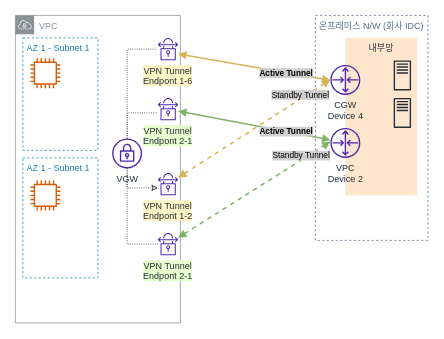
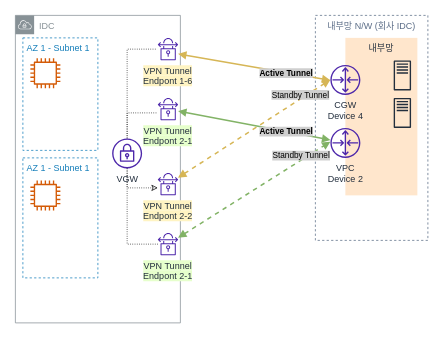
  <mxCell id="0" />
  <mxCell id="1" parent="0" />
- <mxCell id="2" value="온프레미스 N/W (회사 IDC)" style="fillColor=none;strokeColor=#5A6C86;dashed=1;verticalAlign=top;fontStyle=0;fontColor=#5A6C86;" vertex="1" parent="1"><mxGeometry x="420" y="20" width="150" height="300" as="geometry" /></mxCell>
+ <mxCell id="2" value="내부망 N/W (회사 IDC)" style="fillColor=none;strokeColor=#5A6C86;dashed=1;verticalAlign=top;fontStyle=0;fontColor=#5A6C86;" vertex="1" parent="1"><mxGeometry x="420" y="20" width="150" height="300" as="geometry" /></mxCell>
  <mxCell id="3" value="내부망" style="fillColor=#ffe6cc;strokeColor=none;dashed=0;verticalAlign=top;fontStyle=0;fontColor=#232F3D;" vertex="1" parent="1"><mxGeometry x="460" y="50" width="96" height="210" as="geometry" /></mxCell>
  <mxCell id="4" value="" style="sketch=0;outlineConnect=0;fontColor=#232F3E;gradientColor=none;fillColor=#232F3D;strokeColor=none;dashed=0;verticalLabelPosition=bottom;verticalAlign=top;align=center;html=1;fontSize=12;fontStyle=0;pointerEvents=1;shape=mxgraph.aws4.traditional_server;" vertex="1" parent="1"><mxGeometry x="516" y="80" width="40" height="40" as="geometry" /></mxCell>
  <mxCell id="5" value="" style="sketch=0;outlineConnect=0;fontColor=#232F3E;gradientColor=none;fillColor=#232F3D;strokeColor=none;dashed=0;verticalLabelPosition=bottom;verticalAlign=top;align=center;html=1;fontSize=12;fontStyle=0;pointerEvents=1;shape=mxgraph.aws4.traditional_server;" vertex="1" parent="1"><mxGeometry x="516" y="130" width="40" height="40" as="geometry" /></mxCell>
- <mxCell id="6" value="VPC" style="sketch=0;outlineConnect=0;gradientColor=none;html=1;whiteSpace=wrap;fontSize=12;fontStyle=0;shape=mxgraph.aws4.group;grIcon=mxgraph.aws4.group_vpc;strokeColor=#879196;fillColor=none;verticalAlign=top;align=left;spacingLeft=30;fontColor=#879196;dashed=0;" vertex="1" parent="1"><mxGeometry x="20" y="20" width="220" height="410" as="geometry" /></mxCell>
+ <mxCell id="6" value="IDC" style="sketch=0;outlineConnect=0;gradientColor=none;html=1;whiteSpace=wrap;fontSize=12;fontStyle=0;shape=mxgraph.aws4.group;grIcon=mxgraph.aws4.group_vpc;strokeColor=#879196;fillColor=none;verticalAlign=top;align=left;spacingLeft=30;fontColor=#879196;dashed=0;" vertex="1" parent="1"><mxGeometry x="20" y="20" width="220" height="410" as="geometry" /></mxCell>
  <mxCell id="7" style="edgeStyle=orthogonalEdgeStyle;rounded=0;orthogonalLoop=1;jettySize=auto;html=1;dashed=1;dashPattern=1 2;endArrow=none;endFill=0;" edge="1" parent="1"><mxGeometry relative="1" as="geometry"><mxPoint x="169" y="184.001" as="sourcePoint" /><mxPoint x="209" y="65" as="targetPoint" /><Array as="points"><mxPoint x="169" y="65" /></Array></mxGeometry></mxCell>
  <mxCell id="8" style="edgeStyle=orthogonalEdgeStyle;rounded=0;orthogonalLoop=1;jettySize=auto;html=1;dashed=1;dashPattern=1 2;endArrow=none;endFill=0;" edge="1" parent="1" source="11" target="24"><mxGeometry relative="1" as="geometry"><Array as="points"><mxPoint x="169" y="150" /></Array></mxGeometry></mxCell>
  <mxCell id="9" style="edgeStyle=orthogonalEdgeStyle;rounded=0;orthogonalLoop=1;jettySize=auto;html=1;dashed=1;dashPattern=1 2;endArrow=none;endFill=0;" edge="1" parent="1" source="11" target="25"><mxGeometry relative="1" as="geometry"><Array as="points"><mxPoint x="169" y="325" /></Array></mxGeometry></mxCell>
  <mxCell id="10" style="edgeStyle=orthogonalEdgeStyle;rounded=0;orthogonalLoop=1;jettySize=auto;html=1;dashed=1;dashPattern=1 2;endArrow=classic;endFill=0;" edge="1" parent="1" source="11" target="22"><mxGeometry relative="1" as="geometry"><Array as="points"><mxPoint x="169" y="250" /></Array></mxGeometry></mxCell>
  <mxCell id="11" value="VGW" style="sketch=0;outlineConnect=0;fontColor=#232F3E;gradientColor=none;fillColor=#4D27AA;strokeColor=none;dashed=0;verticalLabelPosition=bottom;verticalAlign=top;align=center;html=1;fontSize=12;fontStyle=0;aspect=fixed;pointerEvents=1;shape=mxgraph.aws4.vpn_gateway;" vertex="1" parent="1"><mxGeometry x="149" y="184" width="40" height="40" as="geometry" /></mxCell>
  <mxCell id="12" value=" AZ 1 - Subnet 1" style="fillColor=none;strokeColor=#147EBA;dashed=1;verticalAlign=top;fontStyle=0;fontColor=#147EBA;align=left;" vertex="1" parent="1"><mxGeometry x="30" y="50" width="100" height="150" as="geometry" /></mxCell>
  <mxCell id="13" value="" style="sketch=0;outlineConnect=0;fontColor=#232F3E;gradientColor=none;fillColor=#D45B07;strokeColor=none;dashed=0;verticalLabelPosition=bottom;verticalAlign=top;align=center;html=1;fontSize=12;fontStyle=0;aspect=fixed;pointerEvents=1;shape=mxgraph.aws4.instance2;" vertex="1" parent="1"><mxGeometry x="40" y="77" width="40" height="40" as="geometry" /></mxCell>
  <mxCell id="14" value=" AZ 1 - Subnet 1" style="fillColor=none;strokeColor=#147EBA;dashed=1;verticalAlign=top;fontStyle=0;fontColor=#147EBA;align=left;" vertex="1" parent="1"><mxGeometry x="30" y="210" width="100" height="160" as="geometry" /></mxCell>
  <mxCell id="15" value="" style="sketch=0;outlineConnect=0;fontColor=#232F3E;gradientColor=none;fillColor=#D45B07;strokeColor=none;dashed=0;verticalLabelPosition=bottom;verticalAlign=top;align=center;html=1;fontSize=12;fontStyle=0;aspect=fixed;pointerEvents=1;shape=mxgraph.aws4.instance2;" vertex="1" parent="1"><mxGeometry x="40" y="240" width="40" height="40" as="geometry" /></mxCell>
  <mxCell id="16" value="VPC&lt;br&gt;Device 2" style="sketch=0;outlineConnect=0;fontColor=#232F3E;gradientColor=none;fillColor=#4D27AA;strokeColor=none;dashed=0;verticalLabelPosition=bottom;verticalAlign=top;align=center;html=1;fontSize=12;fontStyle=0;aspect=fixed;pointerEvents=1;shape=mxgraph.aws4.router;" vertex="1" parent="1"><mxGeometry x="440" y="170" width="40" height="40" as="geometry" /></mxCell>
  <mxCell id="17" value="" style="endArrow=block;startArrow=block;html=1;rounded=0;endFill=1;startFill=1;strokeWidth=2;fillColor=#fff2cc;strokeColor=#d6b656;" edge="1" parent="1"><mxGeometry width="50" height="50" relative="1" as="geometry"><mxPoint x="236.91" y="71.332" as="sourcePoint" /><mxPoint x="440" y="106.533" as="targetPoint" /></mxGeometry></mxCell>
  <mxCell id="18" value="Active Tunnel" style="edgeLabel;html=1;align=center;verticalAlign=middle;resizable=0;points=[];labelBackgroundColor=#CFCFCF;fontStyle=1" vertex="1" connectable="0" parent="17"><mxGeometry x="-0.178" y="4" relative="1" as="geometry"><mxPoint x="59" y="15" as="offset" /></mxGeometry></mxCell>
  <mxCell id="19" value="" style="endArrow=block;startArrow=block;html=1;rounded=0;strokeWidth=2;endFill=1;startFill=1;dashed=1;fillColor=#fff2cc;strokeColor=#d6b656;" edge="1" parent="1" source="22"><mxGeometry width="50" height="50" relative="1" as="geometry"><mxPoint x="236.91" y="225.093" as="sourcePoint" /><mxPoint x="440" y="105.753" as="targetPoint" /></mxGeometry></mxCell>
  <mxCell id="20" value="Standby Tunnel" style="edgeLabel;html=1;align=center;verticalAlign=middle;resizable=0;points=[];labelBackgroundColor=#CFCFCF;" vertex="1" connectable="0" parent="19"><mxGeometry x="-0.227" y="1" relative="1" as="geometry"><mxPoint x="85" y="-60" as="offset" /></mxGeometry></mxCell>
  <mxCell id="21" value="&lt;span style=&quot;background-color: rgb(255, 244, 195);&quot;&gt;VPN Tunnel &lt;br&gt;Endpont 1-6&lt;/span&gt;" style="sketch=0;outlineConnect=0;fontColor=#232F3E;gradientColor=none;fillColor=#4D27AA;strokeColor=none;dashed=0;verticalLabelPosition=bottom;verticalAlign=top;align=center;html=1;fontSize=12;fontStyle=0;aspect=fixed;pointerEvents=1;shape=mxgraph.aws4.vpn_connection;" vertex="1" parent="1"><mxGeometry x="210" y="50" width="26.91" height="30" as="geometry" /></mxCell>
- <mxCell id="22" value="&lt;span style=&quot;background-color: rgb(255, 244, 195);&quot;&gt;VPN Tunnel &lt;br&gt;Endpont 1-2&lt;/span&gt;" style="sketch=0;outlineConnect=0;fontColor=#232F3E;gradientColor=none;fillColor=#4D27AA;strokeColor=none;dashed=0;verticalLabelPosition=bottom;verticalAlign=top;align=center;html=1;fontSize=12;fontStyle=0;aspect=fixed;pointerEvents=1;shape=mxgraph.aws4.vpn_connection;" vertex="1" parent="1"><mxGeometry x="210" y="230" width="26.91" height="30" as="geometry" /></mxCell>
+ <mxCell id="22" value="&lt;span style=&quot;background-color: rgb(255, 244, 195);&quot;&gt;VPN Tunnel &lt;br&gt;Endpont 2-2&lt;/span&gt;" style="sketch=0;outlineConnect=0;fontColor=#232F3E;gradientColor=none;fillColor=#4D27AA;strokeColor=none;dashed=0;verticalLabelPosition=bottom;verticalAlign=top;align=center;html=1;fontSize=12;fontStyle=0;aspect=fixed;pointerEvents=1;shape=mxgraph.aws4.vpn_connection;" vertex="1" parent="1"><mxGeometry x="210" y="230" width="26.91" height="30" as="geometry" /></mxCell>
  <mxCell id="23" value="CGW &lt;br&gt;Device 4" style="sketch=0;outlineConnect=0;fontColor=#232F3E;gradientColor=none;fillColor=#4D27AA;strokeColor=none;dashed=0;verticalLabelPosition=bottom;verticalAlign=top;align=center;html=1;fontSize=12;fontStyle=0;aspect=fixed;pointerEvents=1;shape=mxgraph.aws4.router;" vertex="1" parent="1"><mxGeometry x="440" y="86" width="40" height="40" as="geometry" /></mxCell>
  <mxCell id="24" value="&lt;span style=&quot;background-color: rgb(230, 255, 204);&quot;&gt;VPN Tunnel &lt;br&gt;Endpont 2-1&lt;/span&gt;" style="sketch=0;outlineConnect=0;fontColor=#232F3E;gradientColor=none;fillColor=#4D27AA;strokeColor=none;dashed=0;verticalLabelPosition=bottom;verticalAlign=top;align=center;html=1;fontSize=12;fontStyle=0;aspect=fixed;pointerEvents=1;shape=mxgraph.aws4.vpn_connection;" vertex="1" parent="1"><mxGeometry x="210" y="130" width="26.91" height="30" as="geometry" /></mxCell>
  <mxCell id="25" value="&lt;span style=&quot;background-color: rgb(230, 255, 204);&quot;&gt;VPN Tunnel &lt;br&gt;Endpont 2-1&lt;/span&gt;" style="sketch=0;outlineConnect=0;fontColor=#232F3E;gradientColor=none;fillColor=#4D27AA;strokeColor=none;dashed=0;verticalLabelPosition=bottom;verticalAlign=top;align=center;html=1;fontSize=12;fontStyle=0;aspect=fixed;pointerEvents=1;shape=mxgraph.aws4.vpn_connection;" vertex="1" parent="1"><mxGeometry x="210" y="310" width="26.91" height="30" as="geometry" /></mxCell>
  <mxCell id="26" value="" style="endArrow=block;startArrow=block;html=1;rounded=0;endFill=1;startFill=1;strokeWidth=2;fillColor=#d5e8d4;strokeColor=#82b366;" edge="1" parent="1" source="24" target="16"><mxGeometry width="50" height="50" relative="1" as="geometry"><mxPoint x="246.91" y="81.332" as="sourcePoint" /><mxPoint x="450" y="116.533" as="targetPoint" /></mxGeometry></mxCell>
  <mxCell id="27" value="Active Tunnel" style="edgeLabel;html=1;align=center;verticalAlign=middle;resizable=0;points=[];labelBackgroundColor=#CFCFCF;fontStyle=1" vertex="1" connectable="0" parent="26"><mxGeometry x="-0.178" y="4" relative="1" as="geometry"><mxPoint x="59" y="15" as="offset" /></mxGeometry></mxCell>
  <mxCell id="28" value="" style="endArrow=block;startArrow=block;html=1;rounded=0;strokeWidth=2;endFill=1;startFill=1;dashed=1;fillColor=#d5e8d4;strokeColor=#82b366;" edge="1" parent="1" source="25"><mxGeometry width="50" height="50" relative="1" as="geometry"><mxPoint x="236.91" y="304.321" as="sourcePoint" /><mxPoint x="440" y="188.414" as="targetPoint" /></mxGeometry></mxCell>
  <mxCell id="29" value="Standby Tunnel" style="edgeLabel;html=1;align=center;verticalAlign=middle;resizable=0;points=[];labelBackgroundColor=#CFCFCF;" vertex="1" connectable="0" parent="28"><mxGeometry x="-0.227" y="1" relative="1" as="geometry"><mxPoint x="85" y="-60" as="offset" /></mxGeometry></mxCell>
